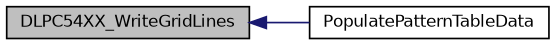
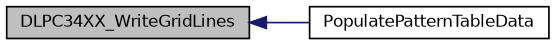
  digraph {
    rankdir=LR
    node [color=black fontname=Helvetica fontsize=10 shape=box style=filled]
-   n1 [fillcolor=grey75 fontcolor=black height=0.2 label=DLPC54XX_WriteGridLines width=0.4]
+   n1 [fillcolor=grey75 fontcolor=black height=0.2 label=DLPC34XX_WriteGridLines width=0.4]
    n2 [fillcolor=white height=0.2 label=PopulatePatternTableData width=0.4]
    n1 -> n2 [color=midnightblue dir=back fontname=Helvetica fontsize=10 labelfontname=Helvetica labelfontsize=10 style=solid]
  }
